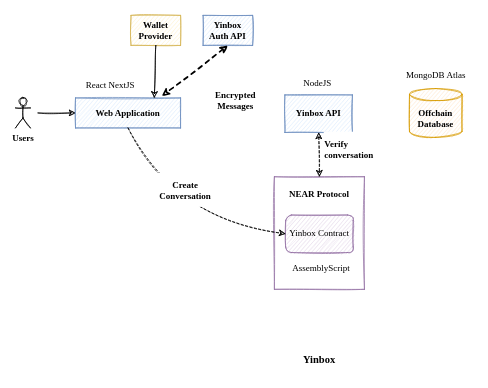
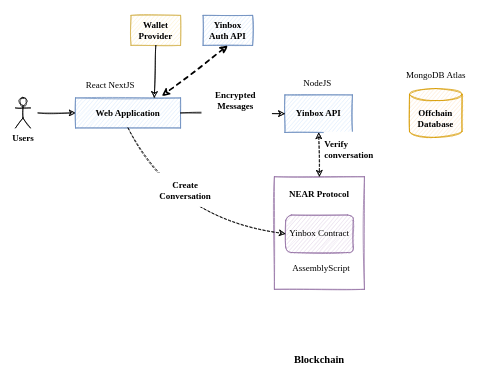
  <mxCell id="0" />
  <mxCell id="1" parent="0" />
  <mxCell id="2" value="Users" style="shape=umlActor;verticalLabelPosition=bottom;verticalAlign=top;html=1;outlineConnect=0;sketch=1;fontFamily=Comic Sans MS;fontStyle=1" parent="1" vertex="1"><mxGeometry x="20" y="130" width="20" height="40" as="geometry" /></mxCell>
  <mxCell id="3" value="" style="endArrow=classic;html=1;rounded=0;entryX=0;entryY=0.5;entryDx=0;entryDy=0;sketch=1;" parent="1" target="4" edge="1"><mxGeometry width="50" height="50" relative="1" as="geometry"><mxPoint x="50" y="150" as="sourcePoint" /><mxPoint x="240" y="70" as="targetPoint" /></mxGeometry></mxCell>
  <mxCell id="4" value="Web Application" style="rounded=0;whiteSpace=wrap;html=1;sketch=1;fontFamily=Comic Sans MS;fontStyle=1;fillColor=#dae8fc;strokeColor=#6c8ebf;" parent="1" vertex="1"><mxGeometry x="100" y="130" width="140" height="40" as="geometry" /></mxCell>
  <mxCell id="5" value="Yinbox API" style="rounded=0;whiteSpace=wrap;html=1;sketch=1;fontFamily=Comic Sans MS;fontStyle=1;fillColor=#dae8fc;strokeColor=#6c8ebf;" parent="1" vertex="1"><mxGeometry x="379" y="126" width="90" height="50" as="geometry" /></mxCell>
  <mxCell id="6" value="Offchain Database" style="shape=cylinder3;whiteSpace=wrap;html=1;boundedLbl=1;backgroundOutline=1;size=8;fontStyle=1;fontFamily=Comic Sans MS;sketch=1;fillColor=#ffe6cc;strokeColor=#d79b00;" parent="1" vertex="1"><mxGeometry x="545" y="117.5" width="70" height="65" as="geometry" /></mxCell>
  <mxCell id="7" value="MongoDB Atlas" style="text;html=1;strokeColor=none;fillColor=none;align=center;verticalAlign=middle;whiteSpace=wrap;rounded=0;sketch=1;fontFamily=Comic Sans MS;" parent="1" vertex="1"><mxGeometry x="532.5" y="85" width="95" height="30" as="geometry" /></mxCell>
  <mxCell id="8" value="React NextJS" style="text;html=1;strokeColor=none;fillColor=none;align=center;verticalAlign=middle;whiteSpace=wrap;rounded=0;sketch=1;fontFamily=Comic Sans MS;" parent="1" vertex="1"><mxGeometry x="98.5" y="98" width="95" height="30" as="geometry" /></mxCell>
- <mxCell id="10" value="Yinbox" style="text;html=1;strokeColor=none;fillColor=none;align=center;verticalAlign=middle;whiteSpace=wrap;rounded=0;sketch=1;fontFamily=Comic Sans MS;fontStyle=1;fontSize=14;" parent="1" vertex="1"><mxGeometry x="360" y="465" width="130" height="30" as="geometry" /></mxCell>
+ <mxCell id="9" value="" style="endArrow=classic;html=1;rounded=0;exitX=1;exitY=0.5;exitDx=0;exitDy=0;entryX=0;entryY=0.5;entryDx=0;entryDy=0;sketch=1;" parent="1" source="4" target="5" edge="1"><mxGeometry width="50" height="50" relative="1" as="geometry"><mxPoint x="150" y="80" as="sourcePoint" /><mxPoint x="250" y="80" as="targetPoint" /></mxGeometry></mxCell>
+ <mxCell id="10" value="Blockchain" style="text;html=1;strokeColor=none;fillColor=none;align=center;verticalAlign=middle;whiteSpace=wrap;rounded=0;sketch=1;fontFamily=Comic Sans MS;fontStyle=1;fontSize=14;" parent="1" vertex="1"><mxGeometry x="360" y="465" width="130" height="30" as="geometry" /></mxCell>
  <mxCell id="11" value="" style="rounded=0;whiteSpace=wrap;html=1;sketch=1;fontFamily=Comic Sans MS;fillColor=none;strokeColor=#9673a6;" parent="1" vertex="1"><mxGeometry x="365" y="235" width="120" height="150" as="geometry" /></mxCell>
  <mxCell id="12" value="Yinbox Contract" style="rounded=1;whiteSpace=wrap;html=1;sketch=1;fontFamily=Comic Sans MS;fillColor=#e1d5e7;strokeColor=#9673a6;" parent="1" vertex="1"><mxGeometry x="380" y="286" width="90" height="50" as="geometry" /></mxCell>
  <mxCell id="13" value="NEAR Protocol" style="text;html=1;strokeColor=none;fillColor=none;align=center;verticalAlign=middle;whiteSpace=wrap;rounded=0;sketch=1;fontFamily=Comic Sans MS;fontStyle=1" parent="1" vertex="1"><mxGeometry x="375" y="244" width="100" height="30" as="geometry" /></mxCell>
  <mxCell id="14" value="" style="endArrow=classic;startArrow=classic;html=1;rounded=0;fontFamily=Comic Sans MS;sketch=1;fontStyle=1;strokeWidth=1;dashed=1;entryX=0.5;entryY=0;entryDx=0;entryDy=0;exitX=0.5;exitY=1;exitDx=0;exitDy=0;" parent="1" edge="1" target="11" source="5"><mxGeometry width="50" height="50" relative="1" as="geometry"><mxPoint x="214.5" y="173" as="sourcePoint" /><mxPoint x="220" y="220" as="targetPoint" /></mxGeometry></mxCell>
  <mxCell id="15" value="" style="endArrow=classic;sketch=1;curved=1;entryX=0;entryY=0.5;entryDx=0;entryDy=0;dashed=1;exitX=0.5;exitY=1;exitDx=0;exitDy=0;html=1;" parent="1" source="4" target="12" edge="1"><mxGeometry width="50" height="50" relative="1" as="geometry"><mxPoint x="70" y="290" as="sourcePoint" /><mxPoint x="143" y="417.5" as="targetPoint" /><Array as="points"><mxPoint x="230" y="290" /></Array></mxGeometry></mxCell>
  <mxCell id="16" value="NodeJS" style="text;html=1;strokeColor=none;fillColor=none;align=center;verticalAlign=middle;whiteSpace=wrap;rounded=0;sketch=1;fontFamily=Comic Sans MS;" parent="1" vertex="1"><mxGeometry x="395" y="96" width="55" height="30" as="geometry" /></mxCell>
  <mxCell id="17" value="Yinbox Auth API" style="rounded=0;whiteSpace=wrap;html=1;sketch=1;fontFamily=Comic Sans MS;fontStyle=1;fillColor=#dae8fc;strokeColor=#6c8ebf;" vertex="1" parent="1"><mxGeometry x="270" y="20" width="66" height="40" as="geometry" /></mxCell>
  <mxCell id="18" value="Wallet Provider" style="rounded=0;whiteSpace=wrap;html=1;sketch=1;fontFamily=Comic Sans MS;fontStyle=1;fillColor=#fff2cc;strokeColor=#d6b656;" vertex="1" parent="1"><mxGeometry x="174" y="20" width="66" height="40" as="geometry" /></mxCell>
  <mxCell id="19" value="" style="endArrow=classic;html=1;rounded=0;exitX=0.5;exitY=1;exitDx=0;exitDy=0;sketch=1;entryX=0.75;entryY=0;entryDx=0;entryDy=0;" edge="1" parent="1" source="18" target="4"><mxGeometry width="50" height="50" relative="1" as="geometry"><mxPoint x="250" y="160" as="sourcePoint" /><mxPoint x="240" y="100" as="targetPoint" /></mxGeometry></mxCell>
  <mxCell id="20" value="" style="endArrow=classic;startArrow=classic;html=1;rounded=0;fontFamily=Comic Sans MS;sketch=1;fontStyle=1;strokeWidth=2;entryX=0.821;entryY=-0.062;entryDx=0;entryDy=0;entryPerimeter=0;exitX=0.5;exitY=1;exitDx=0;exitDy=0;dashed=1;" edge="1" parent="1" source="17" target="4"><mxGeometry width="50" height="50" relative="1" as="geometry"><mxPoint x="310" y="15" as="sourcePoint" /><mxPoint x="310.5" y="105" as="targetPoint" /></mxGeometry></mxCell>
  <mxCell id="21" value="Create Conversation" style="text;html=1;align=center;verticalAlign=middle;whiteSpace=wrap;rounded=0;sketch=1;fontFamily=Comic Sans MS;labelBackgroundColor=default;fontStyle=1;fillColor=default;" parent="1" vertex="1"><mxGeometry x="200" y="230" width="93" height="45" as="geometry" /></mxCell>
  <mxCell id="22" value="Encrypted Messages" style="text;html=1;align=center;verticalAlign=middle;whiteSpace=wrap;rounded=0;sketch=1;fontFamily=Comic Sans MS;labelBackgroundColor=default;fontStyle=1;fillColor=default;" vertex="1" parent="1"><mxGeometry x="267" y="110" width="93" height="45" as="geometry" /></mxCell>
  <mxCell id="23" value="AssemblyScript" style="text;html=1;strokeColor=none;fillColor=none;align=center;verticalAlign=middle;whiteSpace=wrap;rounded=0;sketch=1;fontFamily=Comic Sans MS;" vertex="1" parent="1"><mxGeometry x="380" y="342" width="95" height="30" as="geometry" /></mxCell>
  <mxCell id="24" value="Verify conversation" style="text;html=1;align=left;verticalAlign=middle;whiteSpace=wrap;rounded=0;sketch=1;fontFamily=Comic Sans MS;labelBackgroundColor=default;fontStyle=1;fillColor=default;" vertex="1" parent="1"><mxGeometry x="430" y="176" width="93" height="45" as="geometry" /></mxCell>
